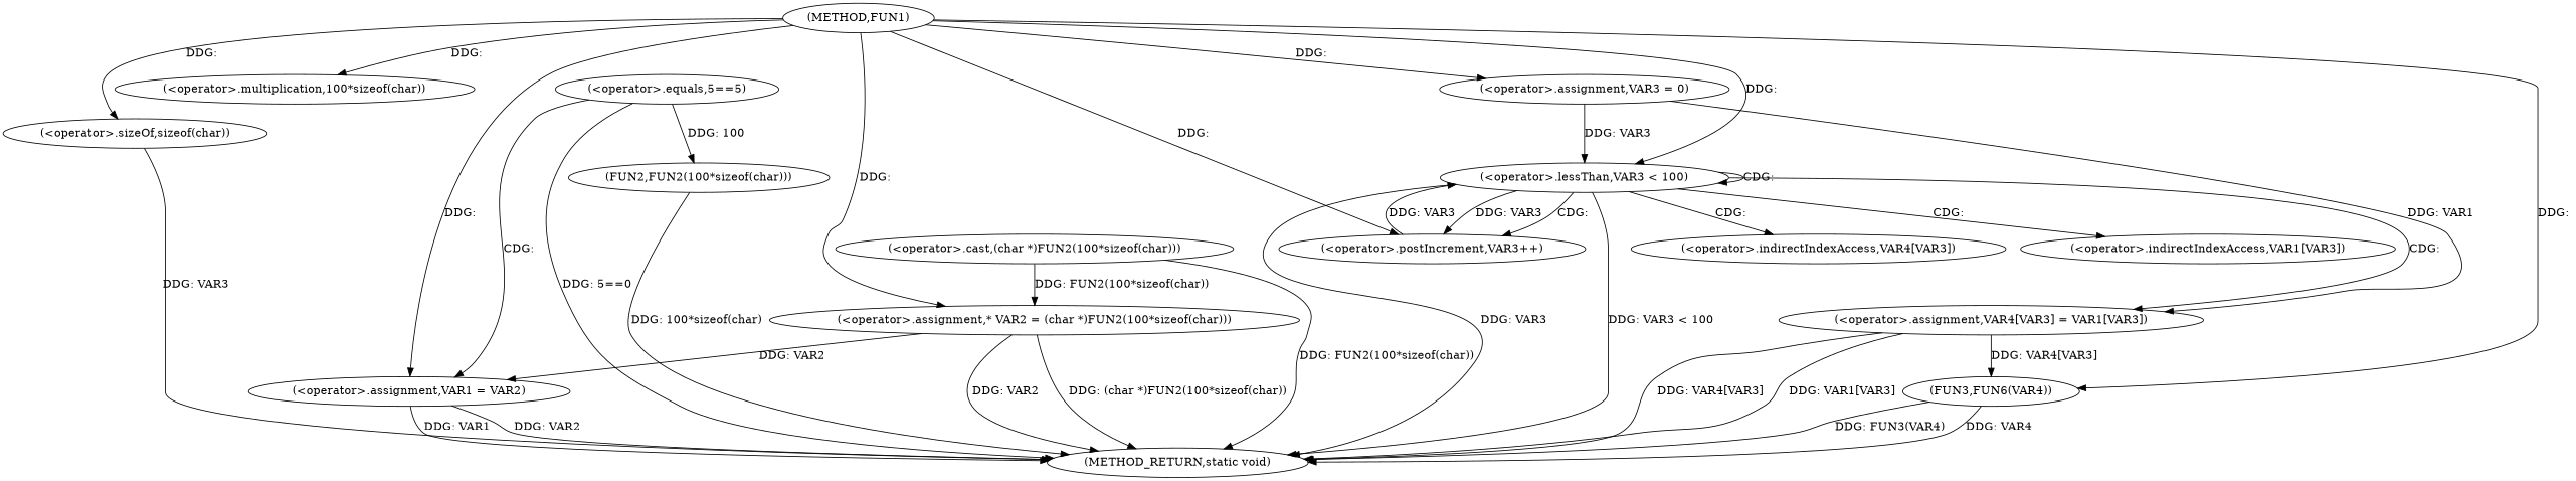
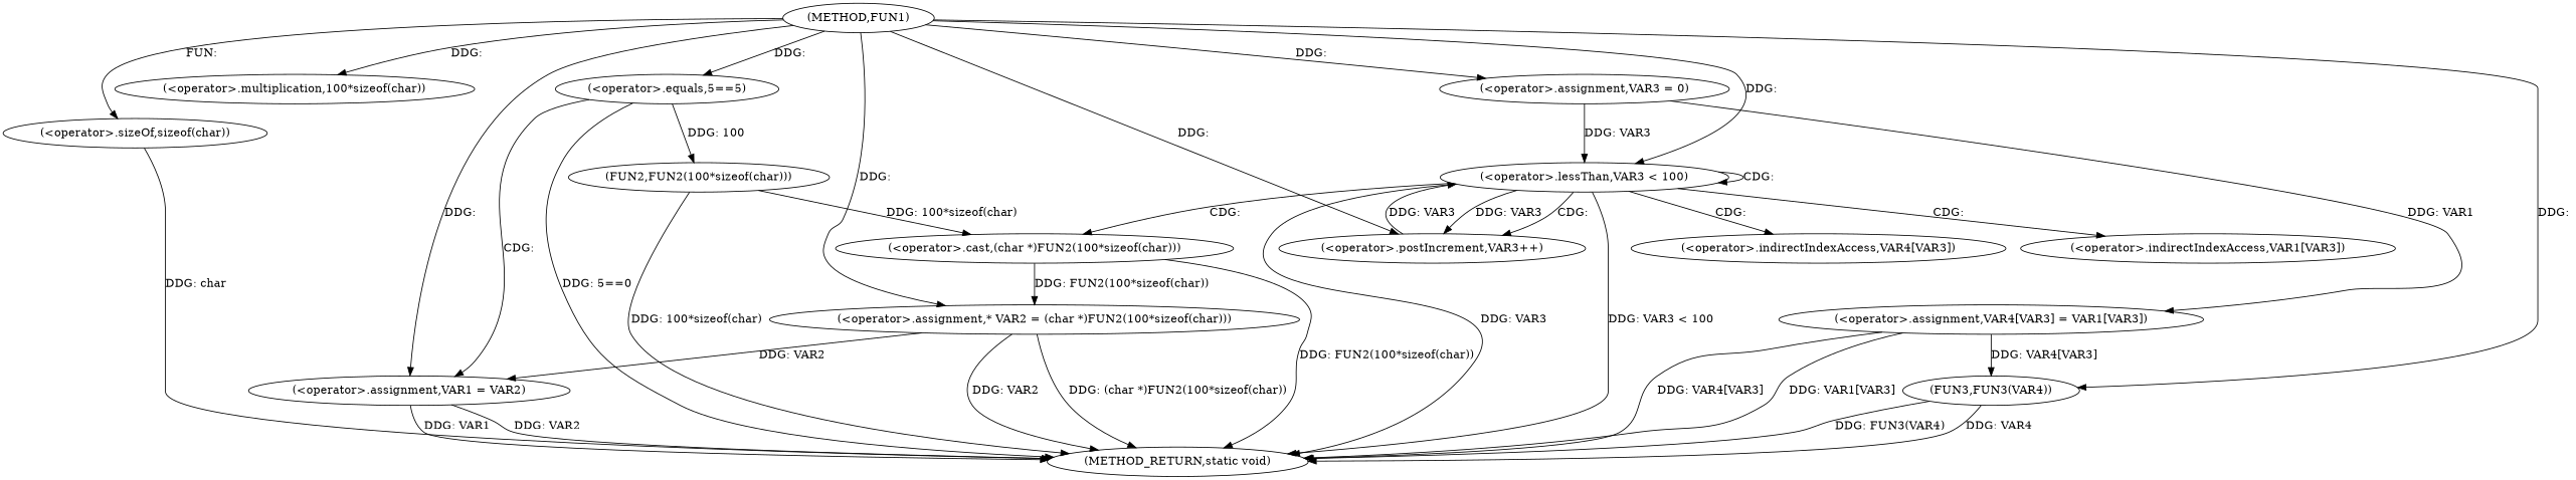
  digraph {
    n1 [label="(METHOD,FUN1)"]
    n2 [label="(<operator>.assignment,* VAR2 = (char *)FUN2(100*sizeof(char)))"]
    n3 [label="(<operator>.multiplication,100*sizeof(char))"]
    n4 [label="(<operator>.sizeOf,sizeof(char))"]
    n5 [label="(<operator>.equals,5==5)"]
    n6 [label="(<operator>.assignment,VAR1 = VAR2)"]
    n7 [label="(<operator>.assignment,VAR3 = 0)"]
    n8 [label="(<operator>.lessThan,VAR3 < 100)"]
    n9 [label="(<operator>.postIncrement,VAR3++)"]
-   n10 [label="(FUN3,FUN6(VAR4))"]
+   n10 [label="(FUN3,FUN3(VAR4))"]
    n11 [label="(METHOD_RETURN,static void)"]
    n12 [label="(FUN2,FUN2(100*sizeof(char)))"]
    n13 [label="(<operator>.assignment,VAR4[VAR3] = VAR1[VAR3])"]
    n14 [label="(<operator>.indirectIndexAccess,VAR4[VAR3])"]
    n15 [label="(<operator>.indirectIndexAccess,VAR1[VAR3])"]
    n16 [label="(<operator>.cast,(char *)FUN2(100*sizeof(char)))"]
    n1 -> n2 [label="DDG: "]
    n1 -> n3 [label="DDG: "]
-   n1 -> n4 [label="DDG: "]
+   n1 -> n4 [label="FUN: "]
+   n1 -> n5 [label="DDG: "]
    n1 -> n6 [label="DDG: "]
    n1 -> n7 [label="DDG: "]
    n1 -> n8 [label="DDG: "]
    n1 -> n9 [label="DDG: "]
    n1 -> n10 [label="DDG: "]
    n2 -> n6 [label="DDG: VAR2"]
    n2 -> n11 [label="DDG: VAR2"]
    n2 -> n11 [label="DDG: (char *)FUN2(100*sizeof(char))"]
-   n4 -> n11 [label="DDG: VAR3"]
+   n4 -> n11 [label="DDG: char"]
    n5 -> n6 [label="CDG: "]
    n5 -> n11 [label="DDG: 5==0"]
    n5 -> n12 [label="DDG: 100"]
    n6 -> n11 [label="DDG: VAR1"]
    n6 -> n11 [label="DDG: VAR2"]
    n7 -> n8 [label="DDG: VAR3"]
    n7 -> n13 [label="DDG: VAR1"]
    n8 -> n8 [label="CDG: "]
    n8 -> n9 [label="DDG: VAR3"]
    n8 -> n9 [label="CDG: "]
    n8 -> n11 [label="DDG: VAR3"]
    n8 -> n11 [label="DDG: VAR3 < 100"]
-   n8 -> n13 [label="CDG: "]
+   n8 -> n16 [label="CDG: "]
    n8 -> n14 [label="CDG: "]
    n8 -> n15 [label="CDG: "]
    n9 -> n8 [label="DDG: VAR3"]
    n10 -> n11 [label="DDG: VAR4"]
    n10 -> n11 [label="DDG: FUN3(VAR4)"]
    n12 -> n11 [label="DDG: 100*sizeof(char)"]
+   n12 -> n16 [label="DDG: 100*sizeof(char)"]
    n13 -> n10 [label="DDG: VAR4[VAR3]"]
    n13 -> n11 [label="DDG: VAR4[VAR3]"]
    n13 -> n11 [label="DDG: VAR1[VAR3]"]
    n16 -> n2 [label="DDG: FUN2(100*sizeof(char))"]
    n16 -> n11 [label="DDG: FUN2(100*sizeof(char))"]
  }
